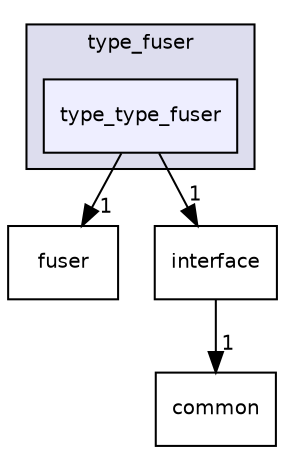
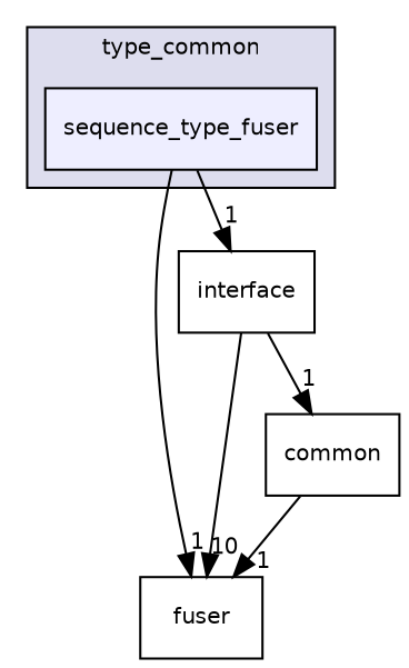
  digraph {
    compound=true
    node [fontname=Helvetica fontsize=10 shape=box]
    edge [headlabel=1 labeldistance=1.5 labelfontname=Helvetica labelfontsize=10]
-   n1 [fillcolor="#eeeeff" label=type_type_fuser pencolor=black style=filled]
+   n1 [fillcolor="#eeeeff" label=sequence_type_fuser pencolor=black style=filled]
    n2 [label=fuser]
    n3 [label=interface]
    n4 [label=common]
    subgraph cluster_1 {
      bgcolor="#ddddee"
      fontname=Helvetica
      fontsize=10
-     label=type_fuser
+     label=type_common
      pencolor=black
      n1
    }
    n1 -> n2
    n1 -> n3
+   n3 -> n2 [headlabel=10]
    n3 -> n4
+   n4 -> n2
  }
